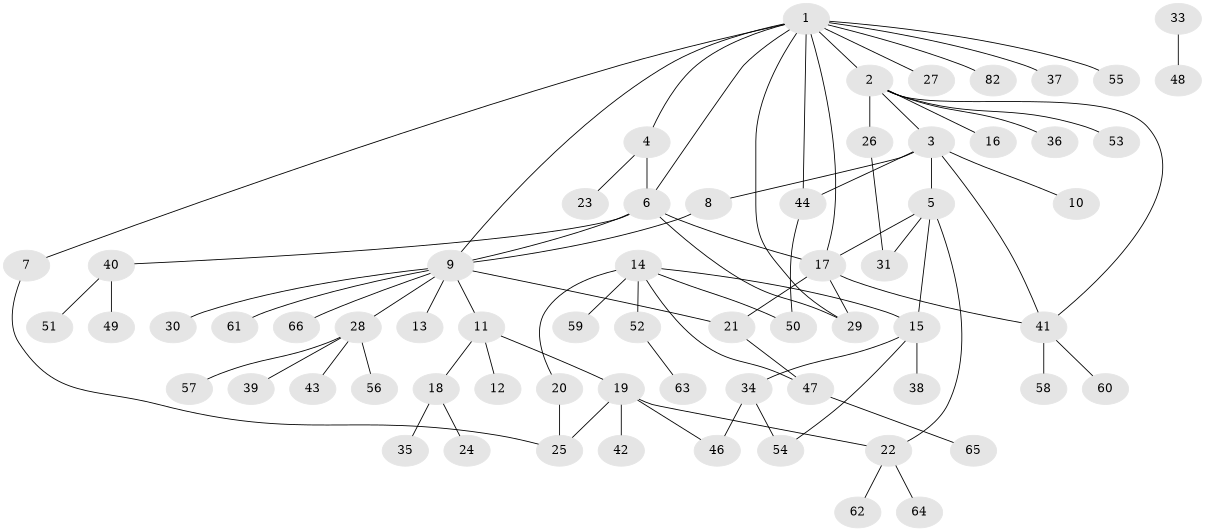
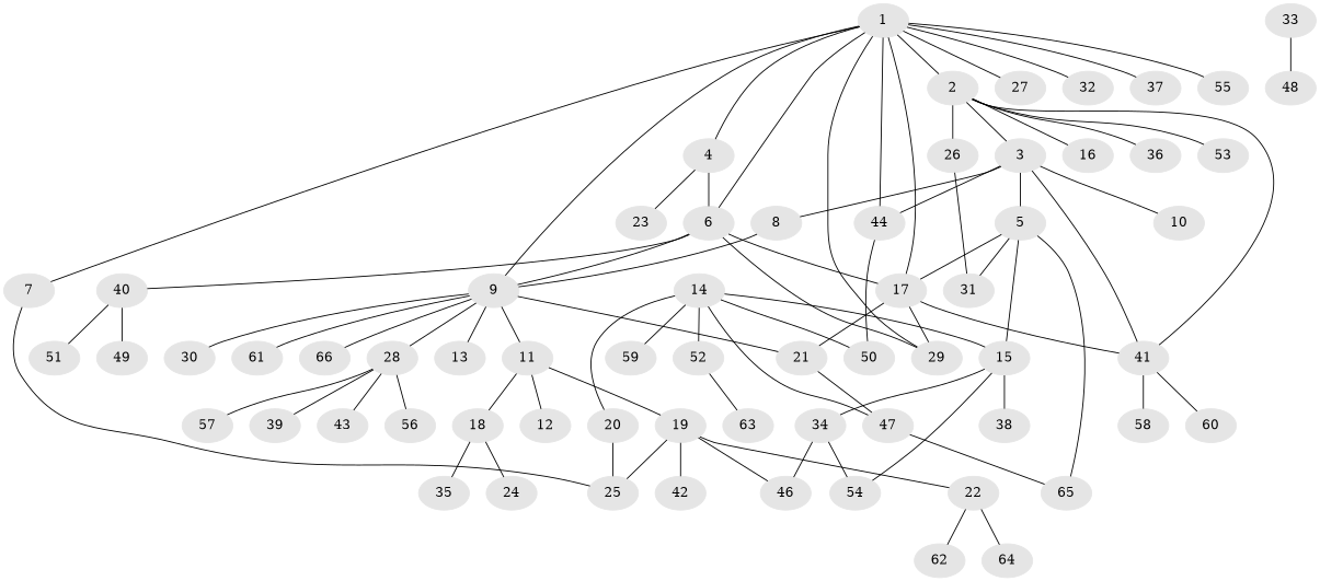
  graph {
    node [color=gray90 style=filled]
    1
    2
    4
    6
    7
    17
    27
    29
-   32 [label=82]
+   32
    37
    44
    55
    9
    3
    16
    26
    36
    41
    53
    23
    40
    25
    21
    50
    10
    5
    8
    31
    58
    60
    15
    22
    34
    38
    54
    62
    64
    11
    13
    28
    30
    61
    66
    49
    51
    14
    20
    47
    52
    59
    12
    18
    19
    39
    43
    56
    57
    24
    35
    42
    46
    65
    63
    33
    48
    1 -- 2
    1 -- 4
    1 -- 6
    1 -- 7
    1 -- 17
    1 -- 27
    1 -- 29
    1 -- 32
    1 -- 37
    1 -- 44
    1 -- 55
    1 -- 9
    2 -- 3
    2 -- 16
    2 -- 26
    2 -- 36
    2 -- 41
    2 -- 53
    4 -- 6
    4 -- 23
    6 -- 17
    6 -- 29
    6 -- 9
    6 -- 40
    7 -- 25
    17 -- 29
    17 -- 41
    17 -- 21
    44 -- 50
    9 -- 21
    9 -- 11
    9 -- 13
    9 -- 28
    9 -- 30
    9 -- 61
    9 -- 66
    3 -- 44
    3 -- 41
    3 -- 10
    3 -- 5
    3 -- 8
    26 -- 31
    41 -- 58
    41 -- 60
    40 -- 49
    40 -- 51
    21 -- 47
    5 -- 17
    5 -- 31
    5 -- 15
-   5 -- 22
+   5 -- 65
    8 -- 9
    15 -- 34
    15 -- 38
    15 -- 54
    22 -- 62
    22 -- 64
    34 -- 54
    34 -- 46
    11 -- 12
    11 -- 18
    11 -- 19
    28 -- 39
    28 -- 43
    28 -- 56
    28 -- 57
    14 -- 50
    14 -- 15
    14 -- 20
    14 -- 47
    14 -- 52
    14 -- 59
    20 -- 25
    47 -- 65
    52 -- 63
    18 -- 24
    18 -- 35
    19 -- 25
    19 -- 22
    19 -- 42
    19 -- 46
    33 -- 48
  }
